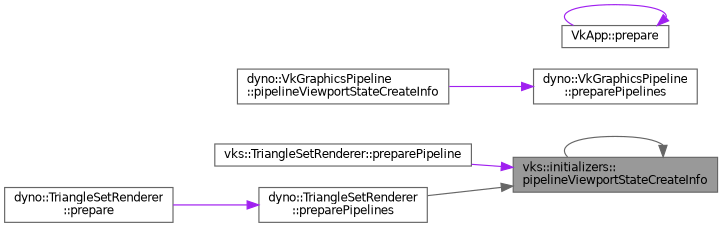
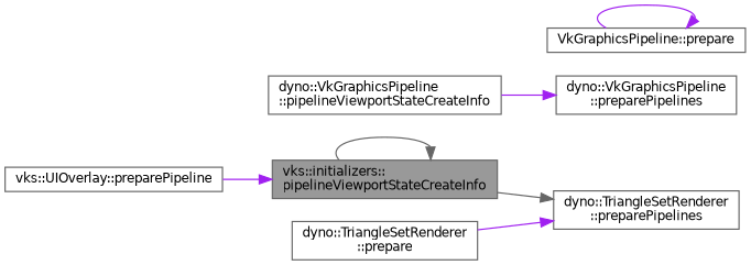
  digraph {
    rankdir=RL
    node [color=grey40 fillcolor=white fontname=Helvetica fontsize=10 shape=box style=filled]
    edge [color=purple dir=back fontname=Helvetica fontsize=10 labelfontname=Helvetica labelfontsize=10 style=solid]
    n1 [color=gray40 fillcolor=grey60 fontcolor=black height=0.2 label="vks::initializers::\lpipelineViewportStateCreateInfo" width=0.4]
-   n2 [height=0.2 label="vks::TriangleSetRenderer::preparePipeline" width=0.4]
+   n2 [height=0.2 label="vks::UIOverlay::preparePipeline" width=0.4]
    n3 [height=0.2 label="dyno::TriangleSetRenderer\l::preparePipelines" width=0.4]
    n4 [height=0.2 label="dyno::TriangleSetRenderer\l::prepare" width=0.4]
    n5 [height=0.2 label="dyno::VkGraphicsPipeline\l::preparePipelines" width=0.4]
    n6 [height=0.2 label="dyno::VkGraphicsPipeline\l::pipelineViewportStateCreateInfo" width=0.4]
-   n7 [height=0.2 label="VkApp::prepare" width=0.4]
+   n7 [height=0.2 label="VkGraphicsPipeline::prepare" width=0.4]
    n1 -> n1 [color=gray40]
    n1 -> n2
-   n1 -> n3 [color=gray40]
+   n3 -> n1 [color=gray40]
    n3 -> n4
    n5 -> n6
    n7 -> n7
  }
